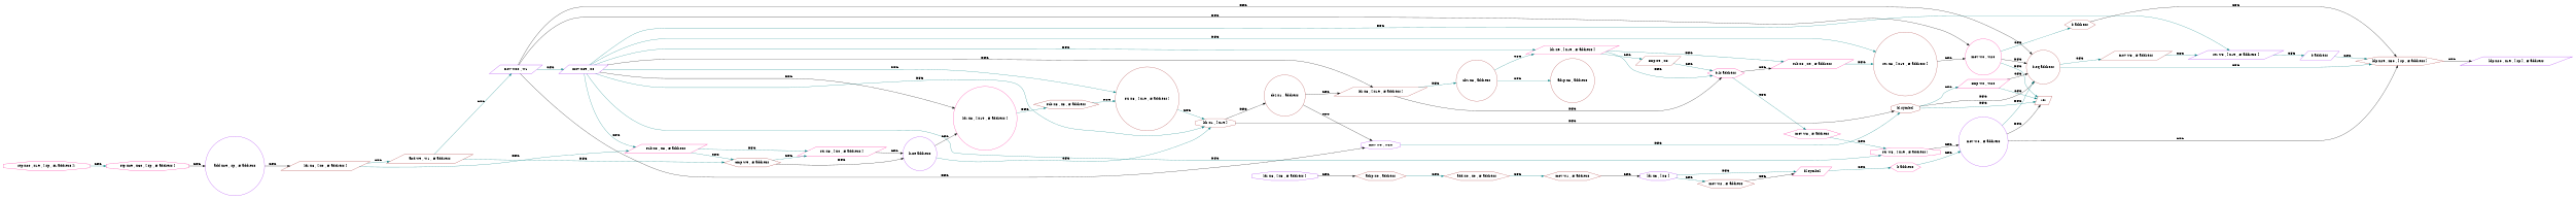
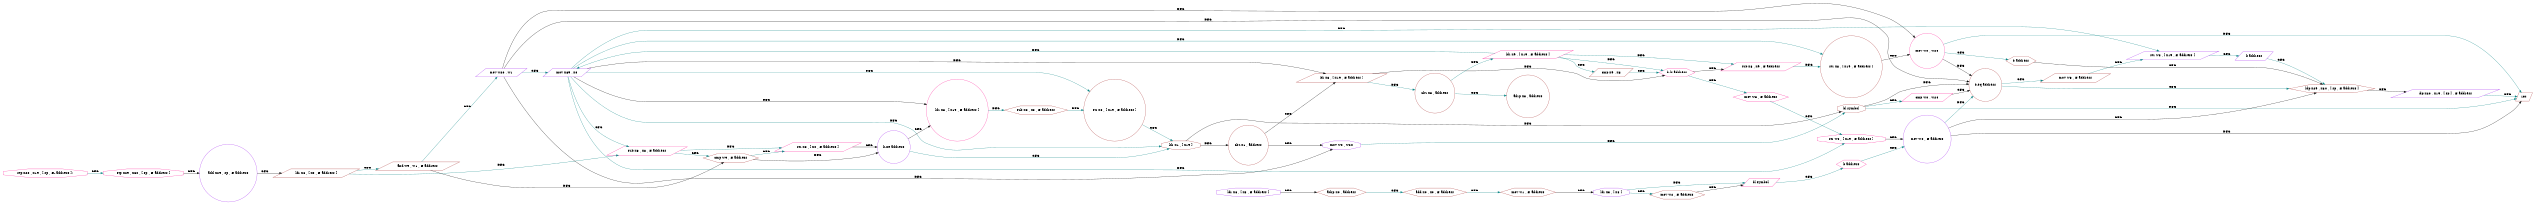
  digraph {
    rankdir=LR
    node [color=brown shape=parallelogram]
    edge [color=teal]
    n1 [color=deeppink label="stp x20 , x19 , [ sp , #- address ]!" shape=octagon]
    n2 [color=deeppink label="stp x29 , x30 , [ sp , # address ]" shape=octagon]
    n3 [color=purple label="add x29 , sp , # address" shape=circle]
    n4 [label="ldr x8 , [ x0 , # address ]"]
    n5 [label="and w9 , w1 , # address"]
    n6 [color=deeppink label="sub x8 , x8 , # address"]
    n7 [color=purple label="mov w20 , w1"]
    n8 [label="cmp w9 , # address" shape=hexagon]
    n9 [color=deeppink label="str x8 , [ x0 , # address ]"]
    n10 [color=purple label="mov x89 , x0"]
    n11 [color=purple label="mov w0 , w20" shape=octagon]
    n12 [label="b.eq address" shape=circle]
    n13 [color=deeppink label="mov w0 , w20" shape=circle]
    n14 [color=purple label="b.ne address" shape=circle]
    n15 [label="ldr x1 , [ x19 ]" shape=octagon]
    n16 [color=deeppink label="ldr x8 , [ x19 , # address ]" shape=circle]
    n17 [label="ldr x8 , [ x19 , # address ]"]
    n18 [label="str x8 , [ x19 , # address ]" shape=circle]
    n19 [color=deeppink label="ldr x9 , [ x19 , # address ]"]
    n20 [color=purple label="str w8 , [ x19 , # address ]"]
    n21 [color=deeppink label="str w8 , [ x19 , # address ]" shape=octagon]
    n22 [label="str x8 , [ x19 , # address ]" shape=circle]
    n23 [label="bl symbol" shape=octagon]
    n24 [label="ldp x29 , x30 , [ sp , # address ]" shape=hexagon]
    n25 [label="mov w8 , # address"]
    n26 [label=ret]
    n27 [label="b address" shape=hexagon]
    n28 [label="cbz x1 , address" shape=circle]
    n29 [label="sub x8 , x8 , # address" shape=hexagon]
    n30 [label="cbz x8 , address" shape=circle]
    n31 [color=deeppink label="b.ls address" shape=hexagon]
    n32 [label="cmp x9 , x8"]
    n33 [color=deeppink label="sub x8 , x9 , # address"]
    n34 [color=purple label="b address"]
    n35 [color=purple label="mov w0 , # address" shape=circle]
    n36 [color=deeppink label="cmp w0 , w20"]
    n37 [label="adrp x8 , address" shape=circle]
    n38 [color=deeppink label="mov w8 , # address" shape=hexagon]
    n39 [color=purple label="ldr x8 , [ x8 , # address ]" shape=octagon]
    n40 [label="adrp x0 , address" shape=hexagon]
    n41 [color=purple label="ldp x20 , x19 , [ sp ] , # address"]
    n42 [label="add x0 , x0 , # address" shape=hexagon]
    n43 [label="mov w1 , # address" shape=hexagon]
    n44 [color=purple label="ldr x3 , [ x8 ]" shape=octagon]
    n45 [label="mov w2 , # address" shape=hexagon]
    n46 [color=deeppink label="bl symbol"]
    n47 [color=deeppink label="b address" shape=hexagon]
    n1 -> n2 [label=CFG]
    n2 -> n3 [color=black label=CFG]
    n3 -> n4 [color=black label=CFG]
    n4 -> n5 [label=CFG]
    n4 -> n6 [label=DFG]
    n5 -> n7 [label=CFG]
-   n5 -> n8 [label=DFG]
+   n5 -> n8 [color=black label=DFG]
    n6 -> n8 [label=CFG]
    n6 -> n9 [label=DFG]
    n7 -> n10 [label=CFG]
    n7 -> n11 [color=black label=DFG]
    n7 -> n12 [color=black label=DFG]
    n7 -> n13 [color=black label=DFG]
    n8 -> n9 [label=CFG]
    n8 -> n14 [color=black label=DFG]
    n9 -> n14 [color=black label=CFG]
    n10 -> n6 [label=CFG]
    n10 -> n15 [label=DFG]
    n10 -> n16 [color=black label=DFG]
    n10 -> n17 [color=black label=DFG]
    n10 -> n18 [label=DFG]
-   n10 -> n19 [label=DFG]
+   n19 -> n10 [label=DFG]
    n10 -> n20 [label=DFG]
    n10 -> n21 [label=DFG]
    n10 -> n22 [label=DFG]
    n11 -> n23 [label=DFG]
    n12 -> n24 [label=CFG]
    n12 -> n25 [label=CFG]
    n13 -> n12 [color=black label=DFG]
    n13 -> n26 [label=DFG]
    n13 -> n27 [label=CFG]
    n14 -> n15 [label=CFG]
    n14 -> n16 [color=black label=CFG]
    n15 -> n23 [color=black label=DFG]
    n15 -> n28 [color=black label=DFG]
    n16 -> n29 [label=DFG]
    n17 -> n30 [label=DFG]
    n17 -> n31 [color=black label=DFG]
    n18 -> n15 [label=CFG]
    n19 -> n31 [label=DFG]
    n19 -> n32 [label=CFG]
    n19 -> n33 [label=DFG]
    n20 -> n34 [label=CFG]
    n21 -> n35 [color=black label=CFG]
    n22 -> n13 [color=black label=CFG]
    n23 -> n12 [color=black label=DFG]
    n23 -> n26 [label=DFG]
    n23 -> n36 [label=CFG]
    n24 -> n41 [color=black label=CFG]
    n25 -> n20 [label=CFG]
    n27 -> n24 [color=black label=CFG]
    n28 -> n11 [color=black label=CFG]
    n28 -> n17 [color=black label=CFG]
    n29 -> n18 [label=DFG]
    n30 -> n19 [label=CFG]
    n30 -> n37 [label=CFG]
    n31 -> n33 [color=black label=CFG]
    n31 -> n38 [label=CFG]
    n32 -> n31 [label=CFG]
    n33 -> n22 [label=DFG]
    n34 -> n24 [label=CFG]
    n35 -> n12 [label=DFG]
    n35 -> n24 [color=black label=CFG]
    n35 -> n26 [color=black label=DFG]
    n36 -> n12 [color=black label=CFG]
    n38 -> n21 [label=CFG]
    n39 -> n40 [color=black label=CFG]
    n40 -> n42 [label=CFG]
-   n36 -> n26 [label=CFG]
+   n41 -> n26 [label=CFG]
    n42 -> n43 [label=CFG]
    n43 -> n44 [color=black label=CFG]
    n44 -> n45 [label=CFG]
    n44 -> n46 [label=DFG]
    n45 -> n46 [color=black label=CFG]
    n46 -> n47 [label=CFG]
    n47 -> n35 [label=CFG]
  }
